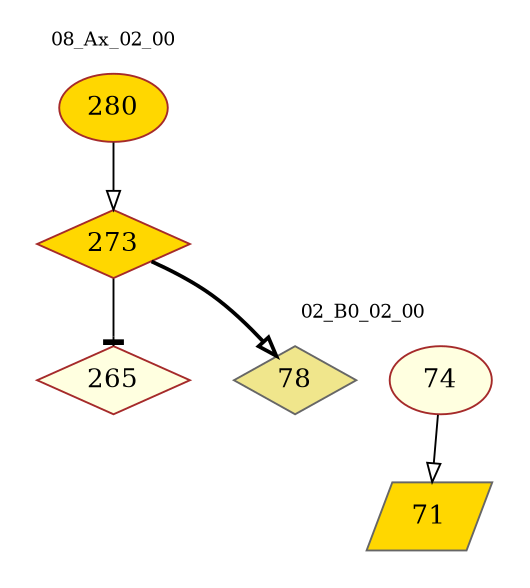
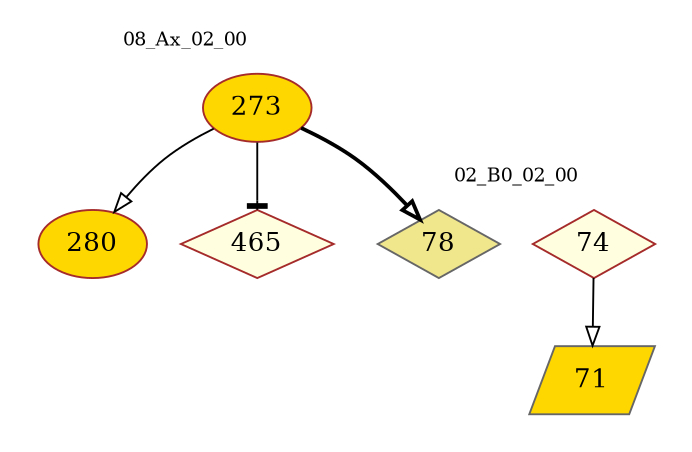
  digraph {
    node [color=brown fillcolor=gold shape=diamond style=filled]
    edge [arrowhead=onormal color=black style=solid]
-   n1 [label=273]
+   n1 [label=273 shape=ellipse]
    n2 [label=280 shape=ellipse]
-   n3 [fillcolor=lightyellow label=265]
-   n4 [fillcolor=lightyellow label=74 shape=ellipse]
+   n3 [fillcolor=lightyellow label=465]
+   n4 [fillcolor=lightyellow label=74]
    n5 [color=gray40 fillcolor=khaki label=78]
    n6 [color=gray40 label=71 shape=parallelogram]
    subgraph cluster_1 {
      color=white
      fontsize=10
      label="08_Ax_02_00"
      n1
      n2
      n3
    }
    subgraph cluster_2 {
      color=white
      fontsize=10
      label="02_B0_02_00"
      n4
      n5
      n6
    }
-   n2 -> n1
+   n1 -> n2
    n1 -> n3 [arrowhead=tee]
    n1 -> n5 [style=bold]
    n4 -> n6
  }
